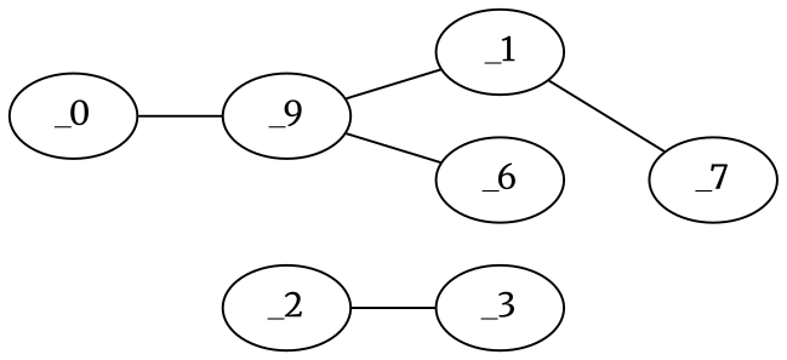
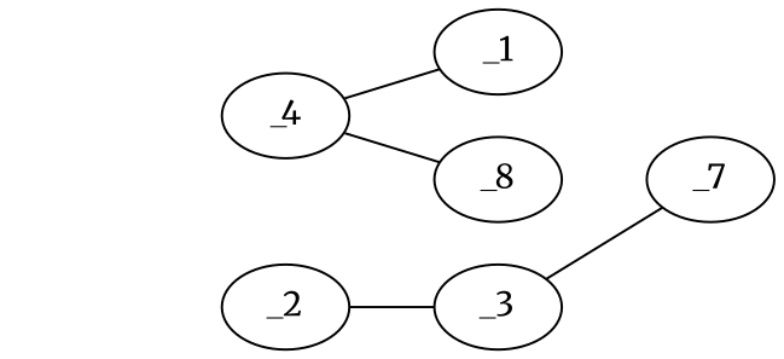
  graph {
    fontname=Merriweather
    rankdir=LR
    node [fontname=Merriweather]
    edge [fontname=Merriweather]
-   _0 [x=0.144626 y=2.62314]
-   _4 [x=2.1 y=2.78 label=_9]
+   _4 [x=2.1 y=2.78]
    _1 [x=0.71 y=0.73]
    n4 [label=_7 x=1.8825 y=0.690798]
-   _6 [x=2.03476 y=1.79407]
+   _6 [x=2.03476 y=1.79407 label=_8]
    _2 [x=0.412044 y=1.39841]
    _3 [x=2.12528 y=1.85998]
-   _0 -- _4
    _4 -- _1
    _4 -- _6
-   _1 -- n4
+   _3 -- n4
    _2 -- _3
  }
